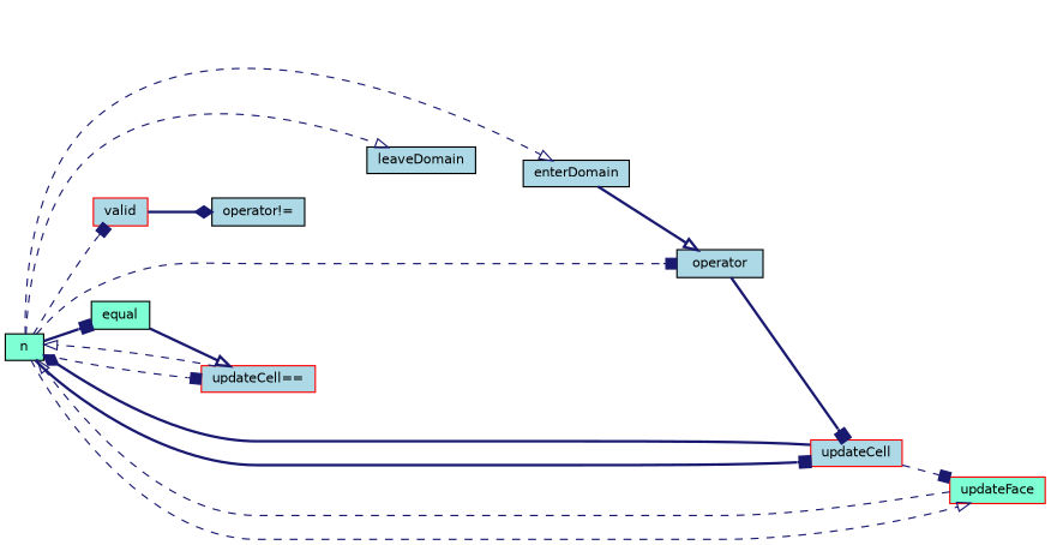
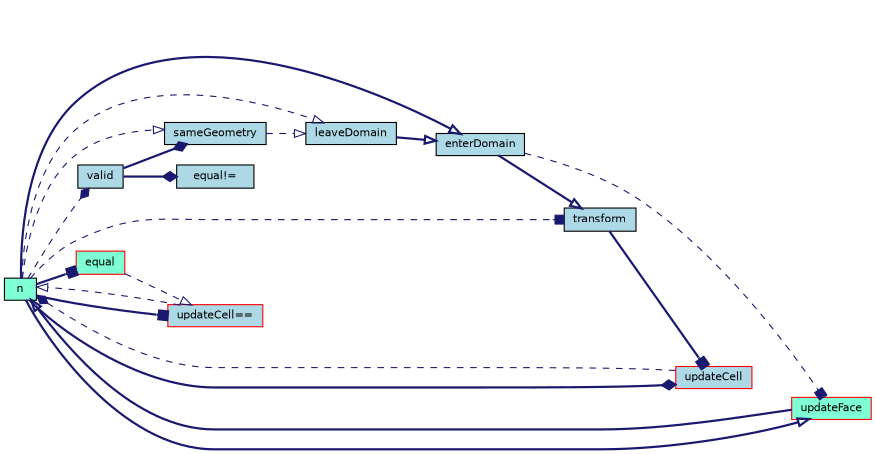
  digraph {
    rankdir=LR
    node [color=black fillcolor=lightblue fontname=Helvetica fontsize=10 shape=record style=filled]
    edge [arrowhead=onormal color=midnightblue fontname=Helvetica fontsize=10 labelfontname=Helvetica labelfontsize=10 style=bold]
    n1 [fillcolor=aquamarine fontcolor=black height=0.2 label=n width=0.4]
    n2 [height=0.2 label=enterDomain width=0.4]
-   n3 [height=0.2 label=operator width=0.4]
+   n3 [height=0.2 label=transform width=0.4]
    n4 [color=red height=0.2 label=updateCell width=0.4]
    n5 [color=red fillcolor=aquamarine height=0.2 label=updateFace width=0.4]
-   n6 [fillcolor=aquamarine height=0.2 label=equal width=0.4]
+   n6 [color=red fillcolor=aquamarine height=0.2 label=equal width=0.4]
    n7 [color=red height=0.2 label="updateCell==" width=0.4]
    n8 [height=0.2 label=leaveDomain width=0.4]
-   n10 [color=red height=0.2 label=valid width=0.4]
-   n11 [height=0.2 label="operator!=" width=0.4]
-   n1 -> n2 [style=dashed]
+   n9 [height=0.2 label=sameGeometry width=0.4]
+   n10 [height=0.2 label=valid width=0.4]
+   n11 [height=0.2 label="equal!=" width=0.4]
+   n1 -> n2
    n1 -> n3 [arrowhead=box style=dashed]
-   n1 -> n4 [arrowhead=box]
-   n1 -> n5 [style=dashed]
+   n1 -> n4 [arrowhead=diamond]
+   n1 -> n5
    n1 -> n6 [arrowhead=box]
-   n1 -> n7 [arrowhead=box style=dashed]
+   n1 -> n7 [arrowhead=box]
    n1 -> n8 [style=dashed]
-   n1 -> n10 [arrowhead=box style=dashed]
+   n1 -> n9 [style=dashed]
+   n1 -> n10 [arrowhead=diamond style=dashed]
    n2 -> n3
    n3 -> n4 [arrowhead=box]
-   n4 -> n1 [arrowhead=diamond]
-   n4 -> n5 [arrowhead=box style=dashed]
-   n5 -> n1 [style=dashed]
-   n6 -> n7
+   n4 -> n1 [arrowhead=diamond style=dashed]
+   n2 -> n5 [arrowhead=box style=dashed]
+   n5 -> n1
+   n6 -> n7 [style=dashed]
    n7 -> n1 [style=dashed]
+   n8 -> n2
+   n9 -> n8 [style=dashed]
+   n10 -> n9 [arrowhead=diamond]
    n10 -> n11 [arrowhead=diamond]
  }
